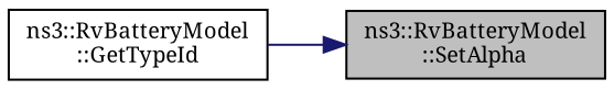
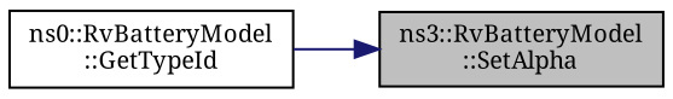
  digraph {
    rankdir=RL
    fontname="Noto Serif"
    node [color=black fontname="Noto Serif" fontsize=10 shape=record style=filled]
    n1 [fillcolor=grey75 fontcolor=black height=0.2 label="ns3::RvBatteryModel\l::SetAlpha" width=0.4]
-   n2 [fillcolor=white height=0.2 label="ns3::RvBatteryModel\l::GetTypeId" width=0.4]
+   n2 [fillcolor=white height=0.2 label="ns0::RvBatteryModel\l::GetTypeId" width=0.4]
    n1 -> n2 [color=midnightblue dir=back fontname="Noto Serif" fontsize=10 labelfontname=Helvetica labelfontsize=10 style=solid]
  }
